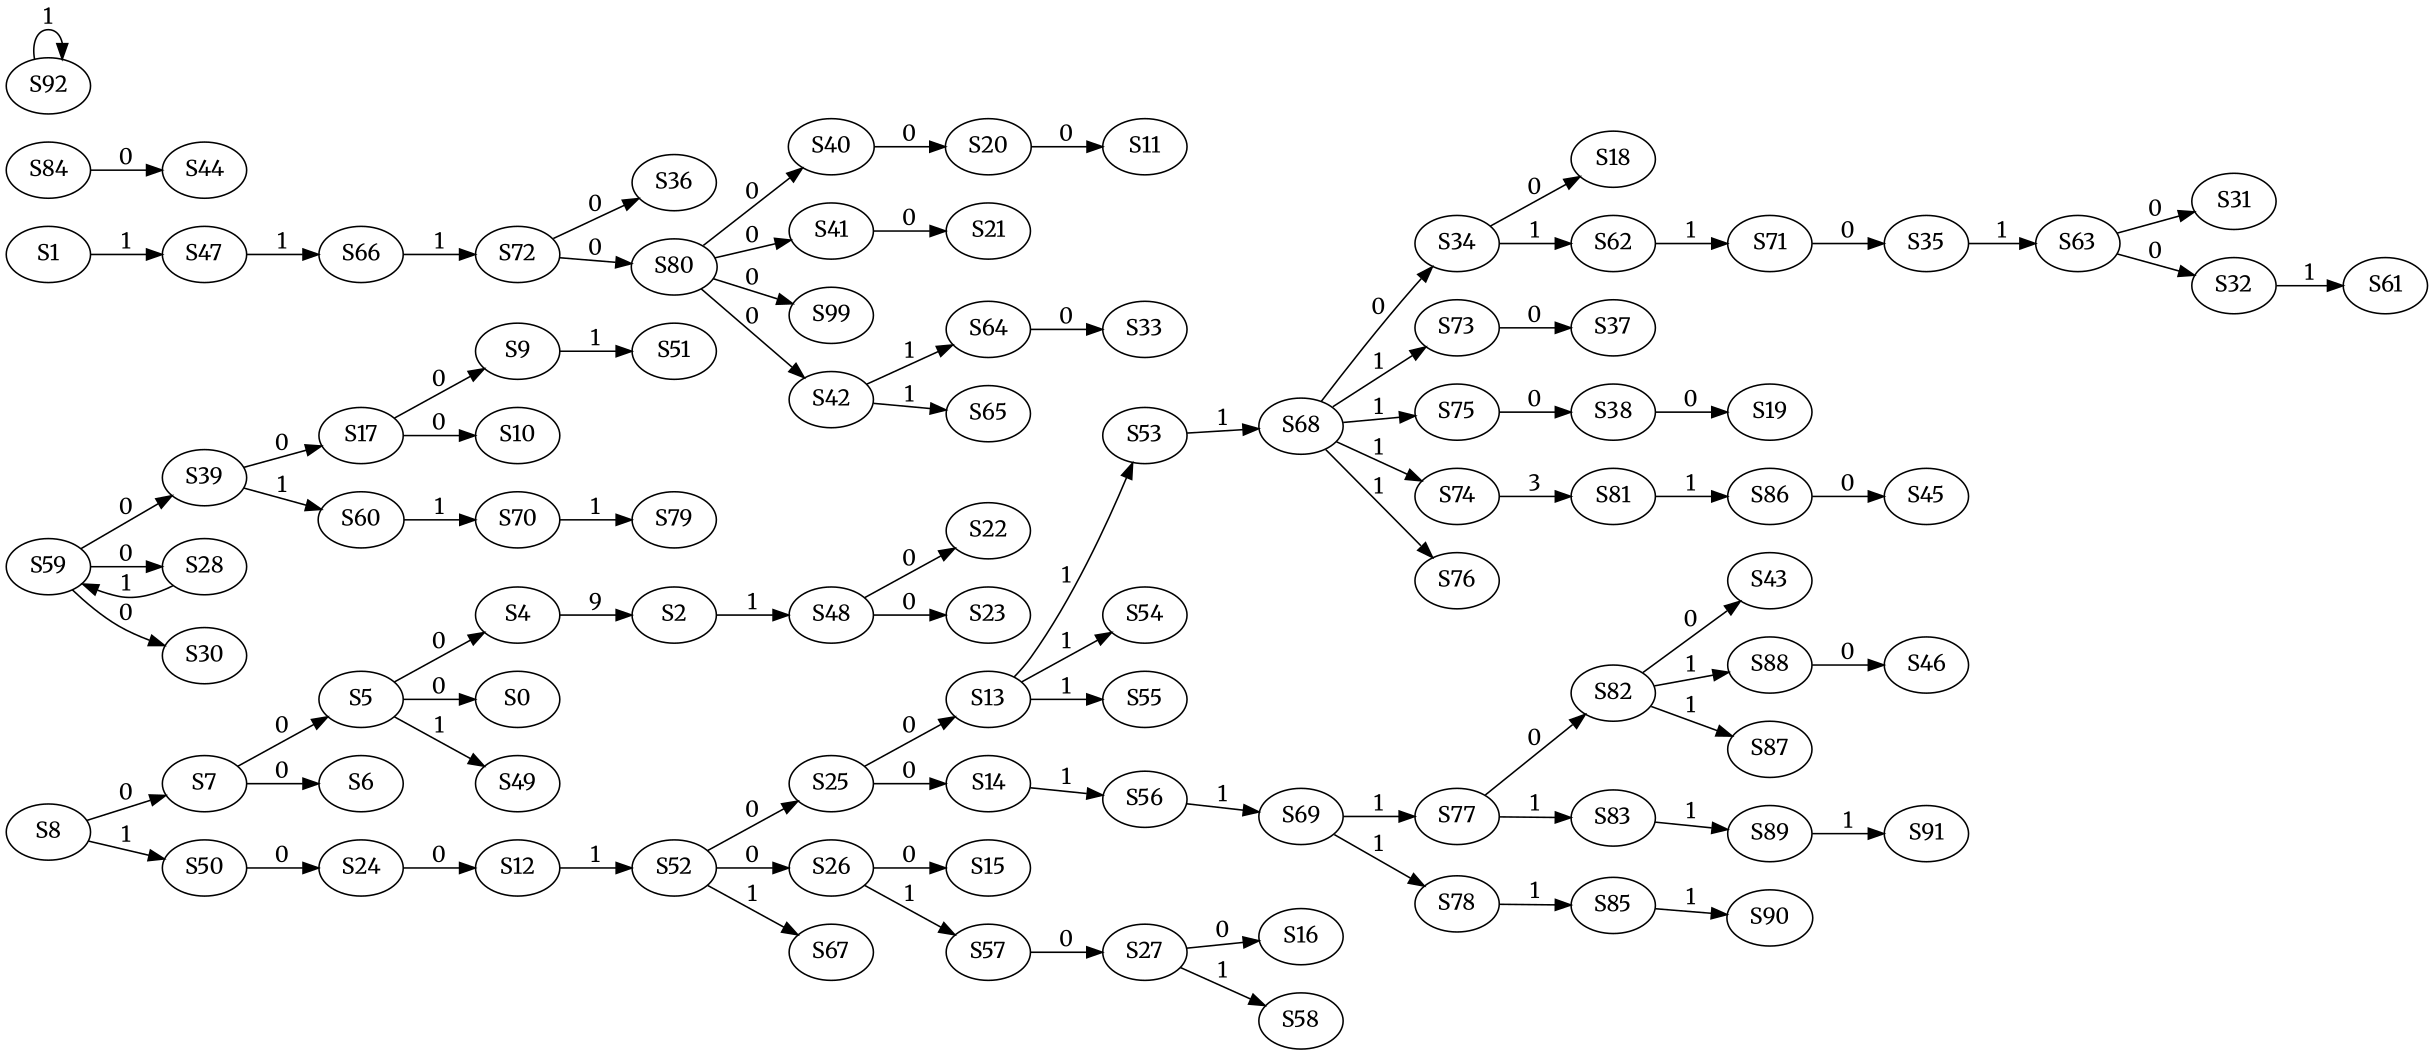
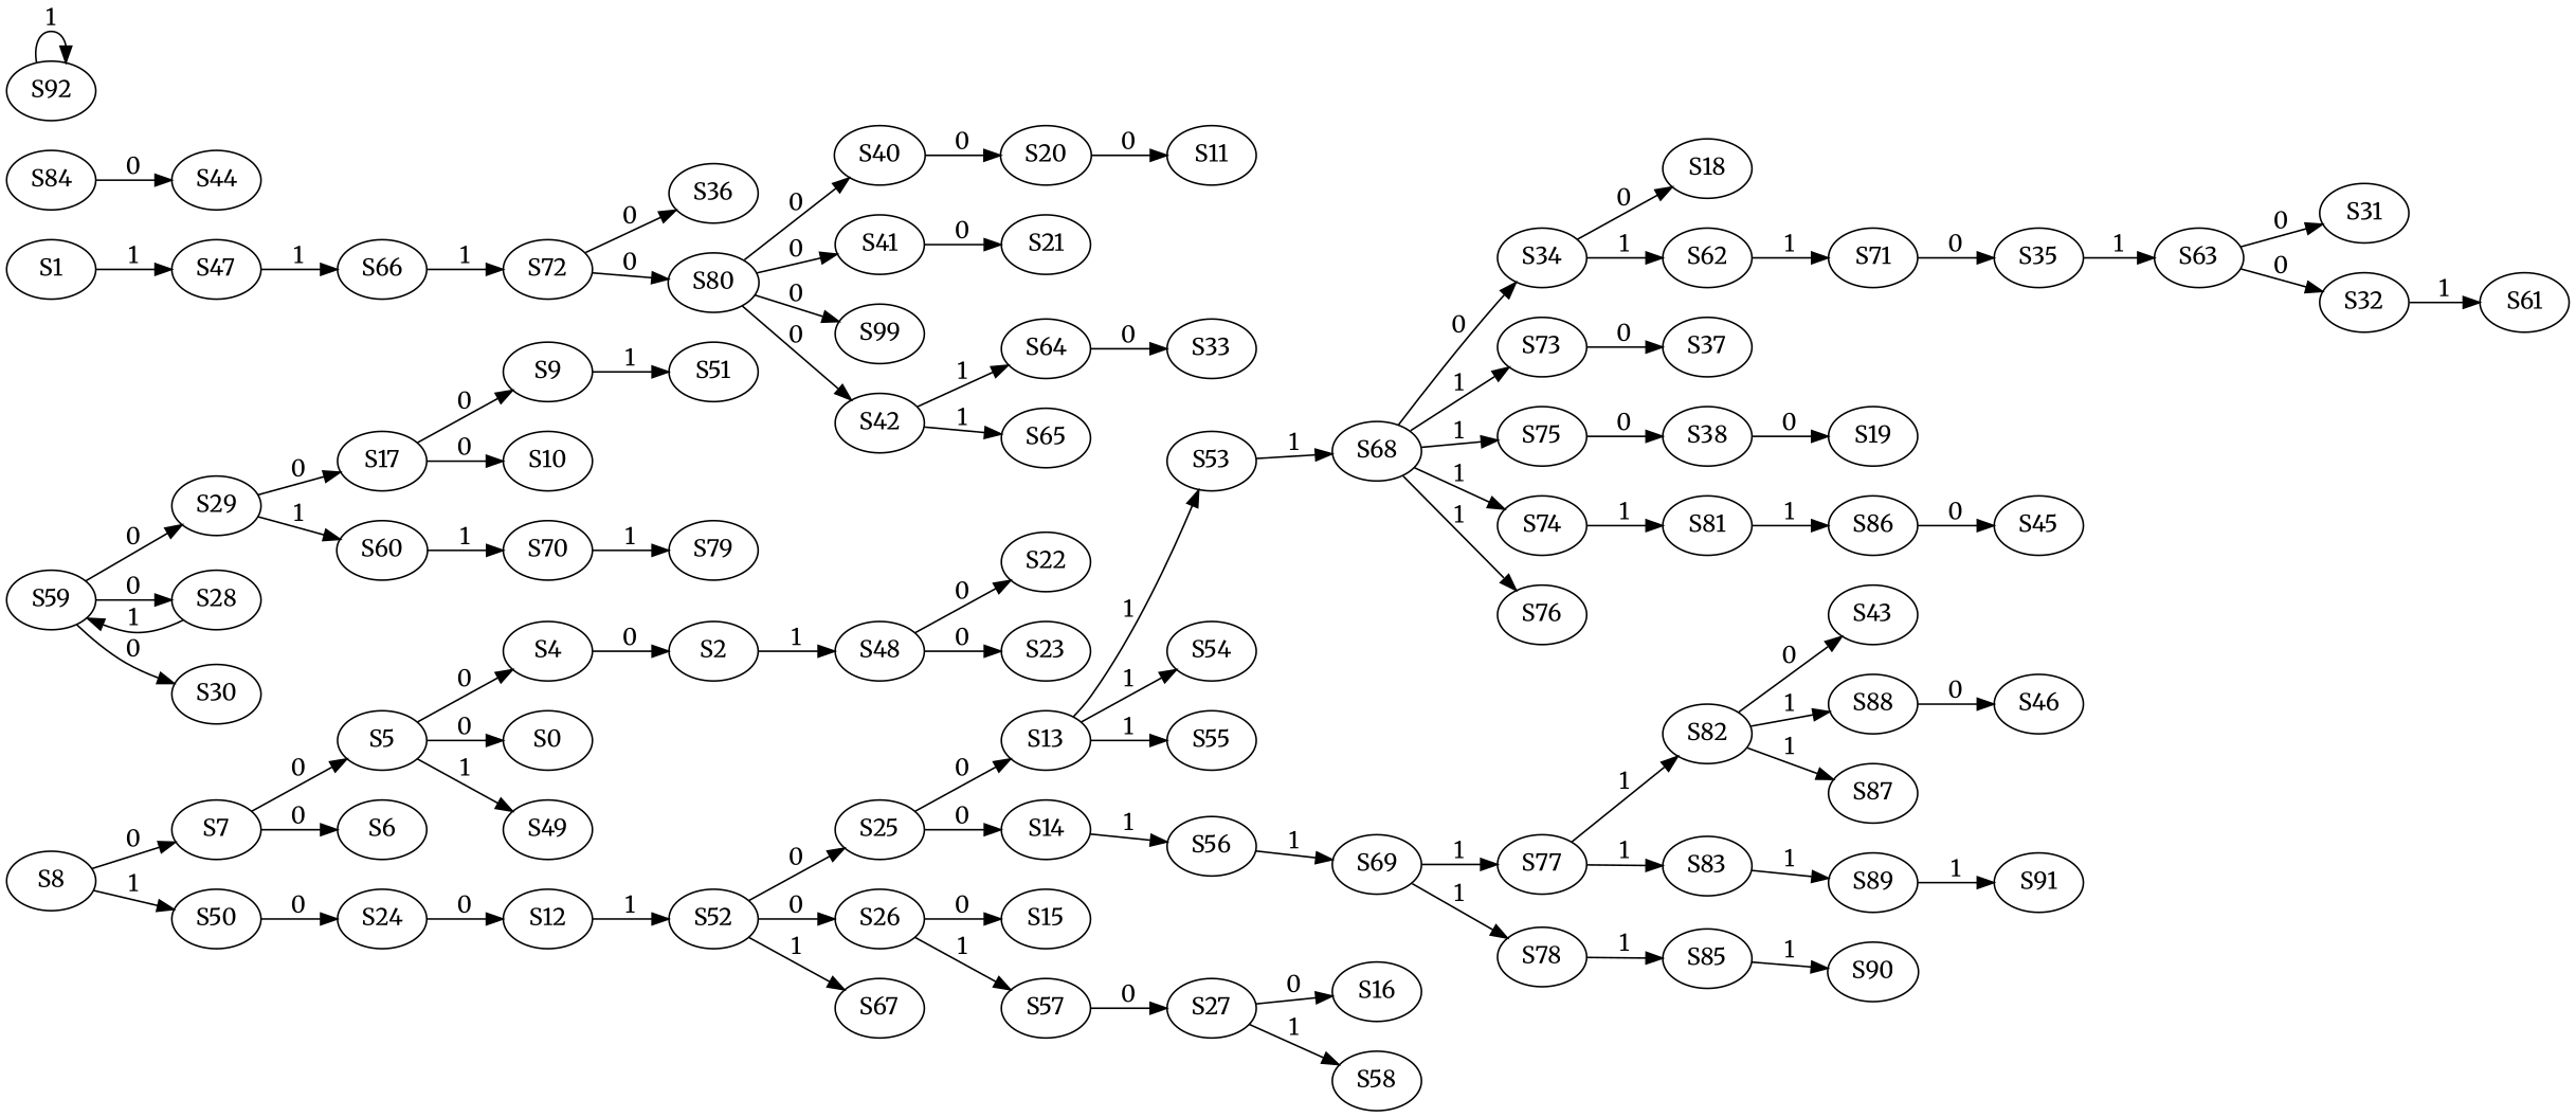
  strict digraph {
    fontname=Merriweather
    rankdir=LR
    node [fontname=Merriweather]
    edge [fontname=Merriweather]
    S4
    S2
    S48
    S22
    S23
    S5
    n7 [label=S0]
    S49
    S7
    S6
    S8
    S50
    S24
    S12
    S52
    S25
    S26
    S67
    S17
    S9
    S10
    S51
    S20
    S11
    S13
    S14
    S53
    S54
    S55
    S56
    S68
    S69
    S15
    S57
    S27
    S16
    S58
-   S29 [label=S39]
+   S29
    S60
    S70
    S34
    S18
    S62
    S71
    S38
    S19
    S40
    S41
    S21
    S59
    S28
    S30
    S63
    S31
    S32
    S61
    S64
    S33
    S73
    S75
    S74
    S76
    S37
    S81
    S35
    S72
    S36
    S80
    n69 [label=S99]
    S42
    S65
    S82
    S43
    S88
    S87
    S46
    S84
    S44
    S86
    S45
    S1
    S47
    S66
    S77
    S78
    S79
    S83
    S85
    S89
    S90
    S91
    S92
-   S4 -> S2 [label=9]
+   S4 -> S2 [label=0]
    S2 -> S48 [label=1]
    S48 -> S22 [label=0]
    S48 -> S23 [label=0]
    S5 -> S4 [label=0]
    S5 -> n7 [label=0]
    S5 -> S49 [label=1]
    S7 -> S5 [label=0]
    S7 -> S6 [label=0]
    S8 -> S7 [label=0]
    S8 -> S50 [label=1]
    S50 -> S24 [label=0]
    S24 -> S12 [label=0]
    S12 -> S52 [label=1]
    S52 -> S25 [label=0]
    S52 -> S26 [label=0]
    S52 -> S67 [label=1]
    S25 -> S13 [label=0]
    S25 -> S14 [label=0]
    S26 -> S15 [label=0]
    S26 -> S57 [label=1]
    S17 -> S9 [label=0]
    S17 -> S10 [label=0]
    S9 -> S51 [label=1]
    S20 -> S11 [label=0]
    S13 -> S53 [label=1]
    S13 -> S54 [label=1]
    S13 -> S55 [label=1]
    S14 -> S56 [label=1]
    S53 -> S68 [label=1]
    S56 -> S69 [label=1]
    S68 -> S34 [label=0]
    S68 -> S73 [label=1]
    S68 -> S75 [label=1]
    S68 -> S74 [label=1]
    S68 -> S76 [label=1]
    S69 -> S77 [label=1]
    S69 -> S78 [label=1]
    S57 -> S27 [label=0]
    S27 -> S16 [label=0]
    S27 -> S58 [label=1]
    S29 -> S17 [label=0]
    S29 -> S60 [label=1]
    S60 -> S70 [label=1]
    S70 -> S79 [label=1]
    S34 -> S18 [label=0]
    S34 -> S62 [label=1]
    S62 -> S71 [label=1]
    S71 -> S35 [label=0]
    S38 -> S19 [label=0]
    S40 -> S20 [label=0]
    S41 -> S21 [label=0]
    S59 -> S29 [label=0]
    S59 -> S28 [label=0]
    S59 -> S30 [label=0]
    S28 -> S59 [label=1]
    S63 -> S31 [label=0]
    S63 -> S32 [label=0]
    S32 -> S61 [label=1]
    S64 -> S33 [label=0]
    S73 -> S37 [label=0]
    S75 -> S38 [label=0]
-   S74 -> S81 [label=3]
+   S74 -> S81 [label=1]
    S81 -> S86 [label=1]
    S35 -> S63 [label=1]
    S72 -> S36 [label=0]
    S72 -> S80 [label=0]
    S80 -> S40 [label=0]
    S80 -> S41 [label=0]
    S80 -> n69 [label=0]
    S80 -> S42 [label=0]
    S42 -> S64 [label=1]
    S42 -> S65 [label=1]
    S82 -> S43 [label=0]
    S82 -> S88 [label=1]
    S82 -> S87 [label=1]
    S88 -> S46 [label=0]
    S84 -> S44 [label=0]
    S86 -> S45 [label=0]
    S1 -> S47 [label=1]
    S47 -> S66 [label=1]
    S66 -> S72 [label=1]
-   S77 -> S82 [label=0]
+   S77 -> S82 [label=1]
    S77 -> S83 [label=1]
    S78 -> S85 [label=1]
    S83 -> S89 [label=1]
    S85 -> S90 [label=1]
    S89 -> S91 [label=1]
    S92 -> S92 [label=1]
  }
